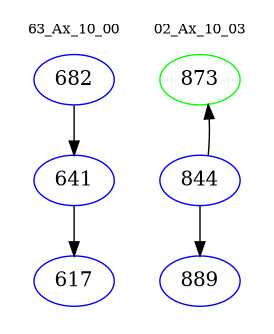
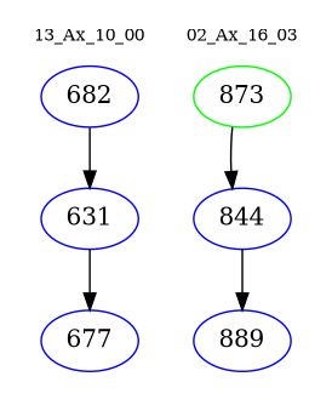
  digraph {
    node [color=blue]
    edge [color=black]
    n1 [label=682]
-   n2 [label=641]
-   n3 [label=617]
+   n2 [label=631]
+   n3 [label=677]
    n4 [color=green label=873]
    n5 [label=844]
    n6 [label=889]
    subgraph cluster_1 {
      color=white
      fontsize=10
-     label="63_Ax_10_00"
+     label="13_Ax_10_00"
      n1
      n2
      n3
    }
    subgraph cluster_2 {
      color=white
      fontsize=10
-     label="02_Ax_10_03"
+     label="02_Ax_16_03"
      n4
      n5
      n6
    }
    n1 -> n2
    n2 -> n3
-   n5 -> n4
+   n4 -> n5
    n5 -> n6
  }
